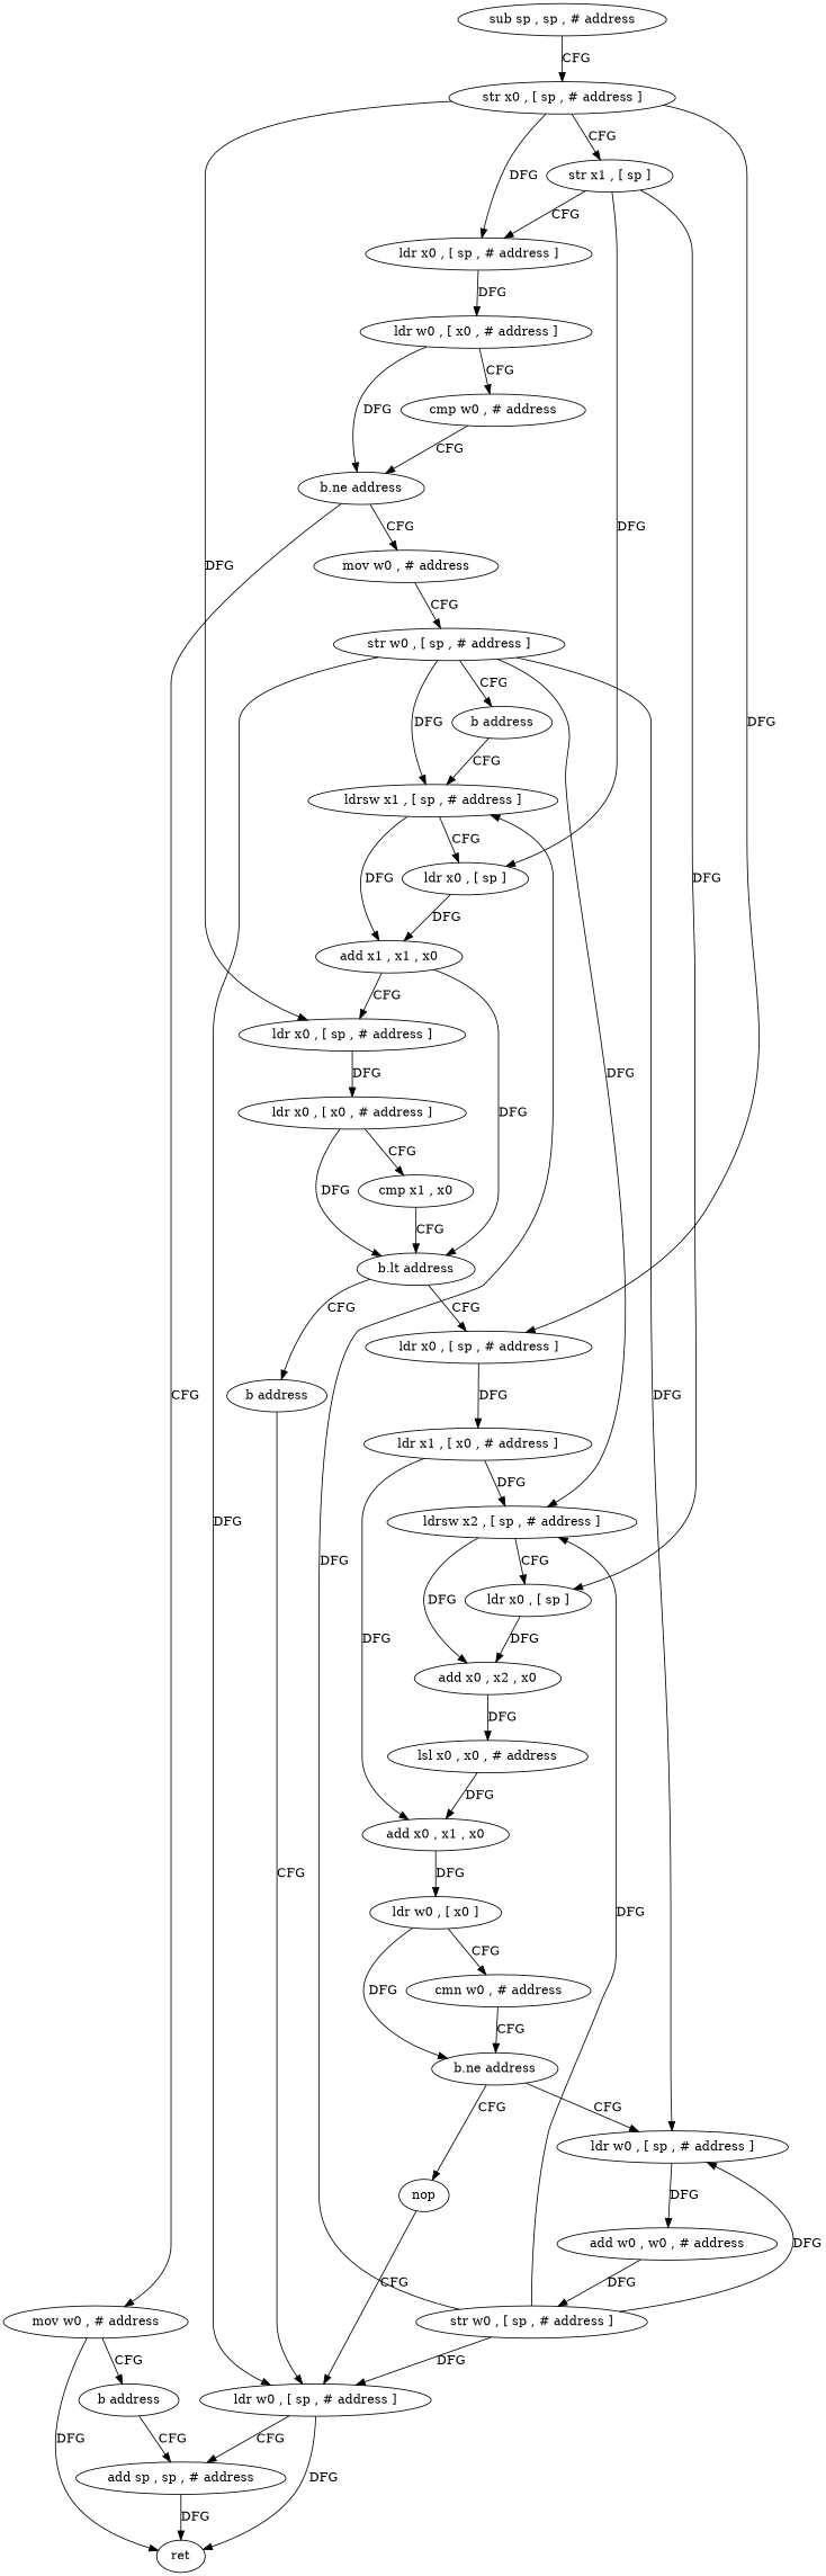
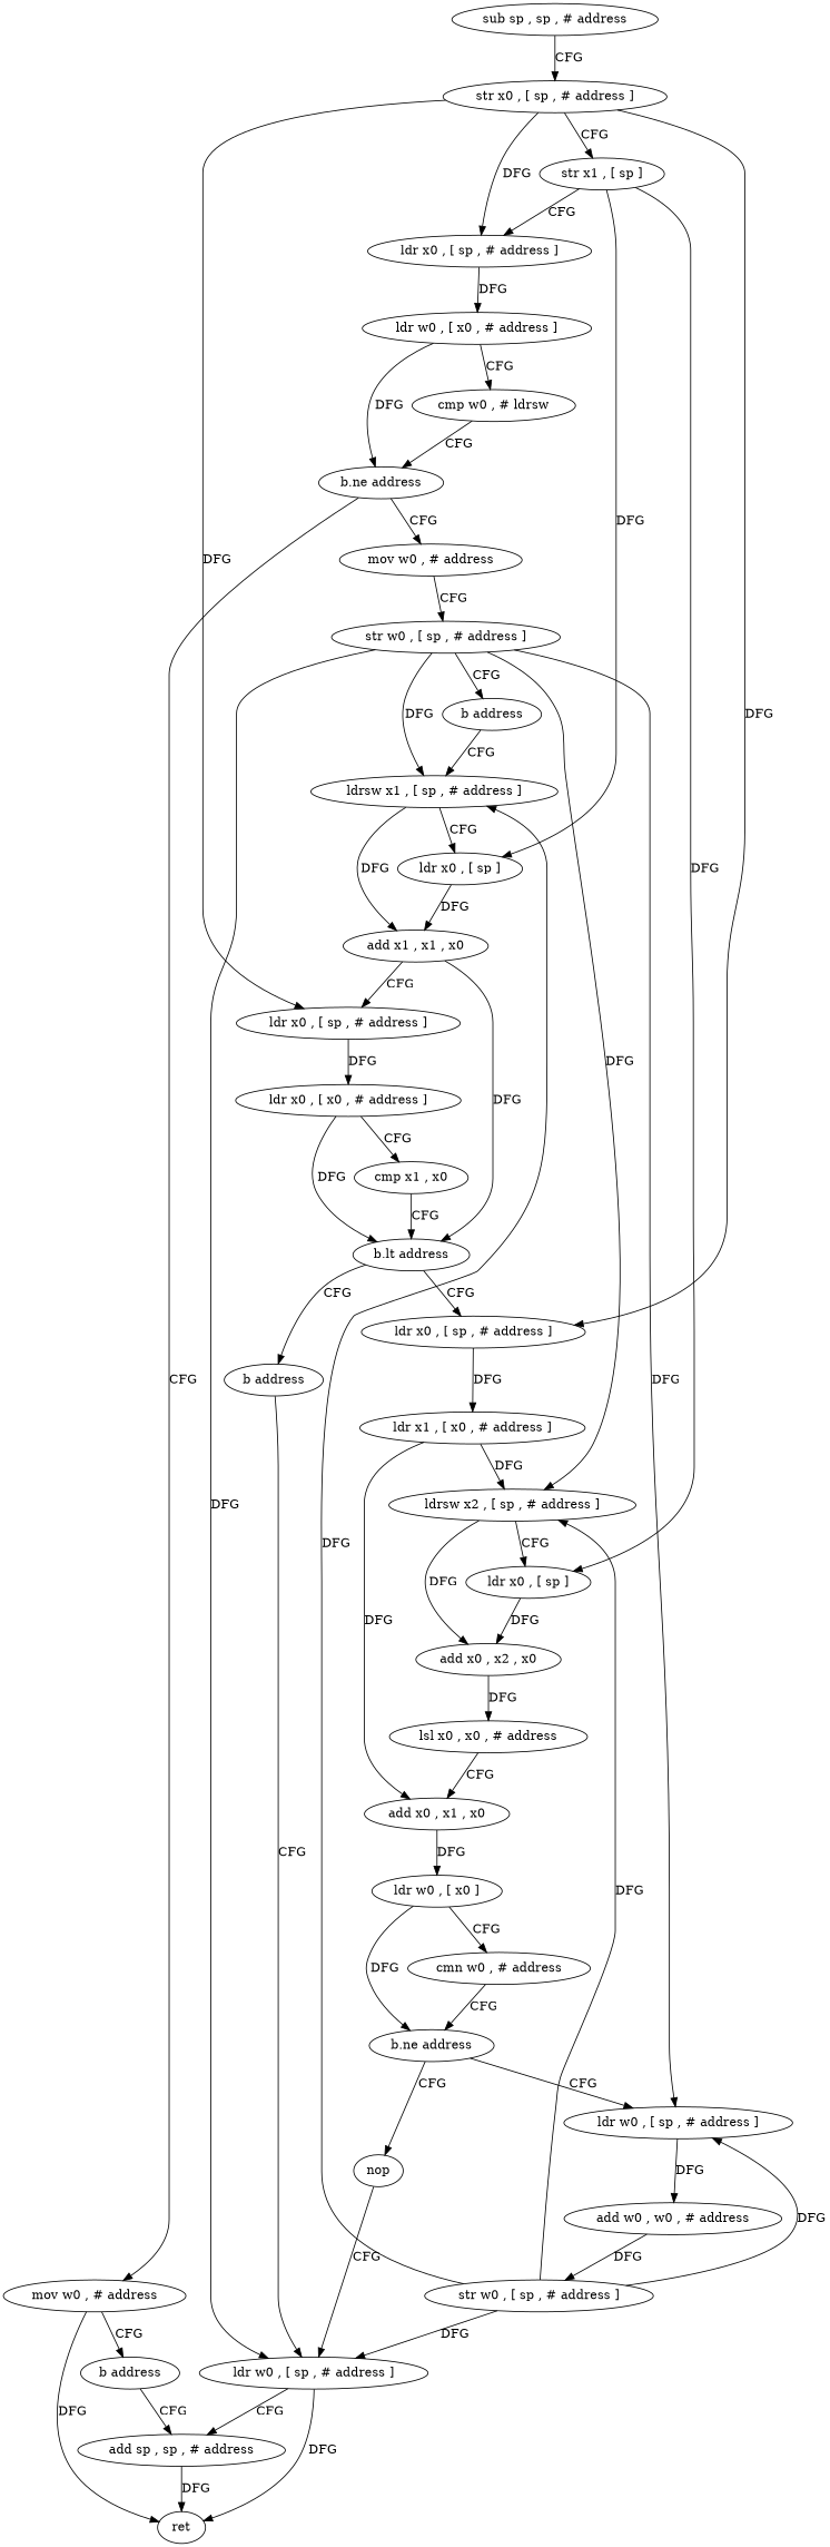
  digraph {
    n1 [label="sub sp , sp , # address"]
    n2 [label="str x0 , [ sp , # address ]"]
    n3 [label="str x1 , [ sp ]"]
    n4 [label="ldr x0 , [ sp , # address ]"]
    n5 [label="ldr x0 , [ sp , # address ]"]
    n6 [label="ldr x0 , [ sp , # address ]"]
    n7 [label="ldr x0 , [ sp ]"]
    n8 [label="ldr x0 , [ sp ]"]
    n9 [label="ldr w0 , [ x0 , # address ]"]
    n10 [label="ldr x0 , [ x0 , # address ]"]
    n11 [label="ldr x1 , [ x0 , # address ]"]
    n12 [label="add x1 , x1 , x0"]
    n13 [label="add x0 , x2 , x0"]
-   n14 [label="cmp w0 , # address"]
+   n14 [label="cmp w0 , # ldrsw"]
    n15 [label="b.ne address"]
    n16 [label="mov w0 , # address"]
    n17 [label="mov w0 , # address"]
    n18 [label="str w0 , [ sp , # address ]"]
    n19 [label="b address"]
    n20 [label=ret]
    n21 [label="b address"]
    n22 [label="ldrsw x1 , [ sp , # address ]"]
    n23 [label="ldrsw x2 , [ sp , # address ]"]
    n24 [label="ldr w0 , [ sp , # address ]"]
    n25 [label="ldr w0 , [ sp , # address ]"]
    n26 [label="add sp , sp , # address"]
    n27 [label="add w0 , w0 , # address"]
    n28 [label="b.lt address"]
    n29 [label="b address"]
    n30 [label="cmp x1 , x0"]
    n31 [label="add x0 , x1 , x0"]
    n32 [label="ldr w0 , [ x0 ]"]
    n33 [label="lsl x0 , x0 , # address"]
    n34 [label="cmn w0 , # address"]
    n35 [label="b.ne address"]
    n36 [label=nop]
    n37 [label="str w0 , [ sp , # address ]"]
    n1 -> n2 [label=CFG]
    n2 -> n3 [label=CFG]
    n2 -> n4 [label=DFG]
    n2 -> n5 [label=DFG]
    n2 -> n6 [label=DFG]
    n3 -> n4 [label=CFG]
    n3 -> n7 [label=DFG]
    n3 -> n8 [label=DFG]
    n4 -> n9 [label=DFG]
    n5 -> n10 [label=DFG]
    n6 -> n11 [label=DFG]
    n7 -> n12 [label=DFG]
    n8 -> n13 [label=DFG]
    n9 -> n14 [label=CFG]
    n9 -> n15 [label=DFG]
    n10 -> n28 [label=DFG]
    n10 -> n30 [label=CFG]
    n11 -> n23 [label=DFG]
    n11 -> n31 [label=DFG]
    n12 -> n5 [label=CFG]
    n12 -> n28 [label=DFG]
    n13 -> n33 [label=DFG]
    n14 -> n15 [label=CFG]
    n15 -> n16 [label=CFG]
    n15 -> n17 [label=CFG]
    n16 -> n18 [label=CFG]
    n17 -> n19 [label=CFG]
    n17 -> n20 [label=DFG]
    n18 -> n21 [label=CFG]
    n18 -> n22 [label=DFG]
    n18 -> n23 [label=DFG]
    n18 -> n24 [label=DFG]
    n18 -> n25 [label=DFG]
    n19 -> n26 [label=CFG]
    n21 -> n22 [label=CFG]
    n22 -> n7 [label=CFG]
    n22 -> n12 [label=DFG]
    n23 -> n8 [label=CFG]
    n23 -> n13 [label=DFG]
    n24 -> n27 [label=DFG]
    n25 -> n20 [label=DFG]
    n25 -> n26 [label=CFG]
    n26 -> n20 [label=DFG]
    n27 -> n37 [label=DFG]
    n28 -> n6 [label=CFG]
    n28 -> n29 [label=CFG]
    n29 -> n25 [label=CFG]
    n30 -> n28 [label=CFG]
    n31 -> n32 [label=DFG]
    n32 -> n34 [label=CFG]
    n32 -> n35 [label=DFG]
-   n33 -> n31 [label=DFG]
+   n33 -> n31 [label=CFG]
    n34 -> n35 [label=CFG]
    n35 -> n24 [label=CFG]
    n35 -> n36 [label=CFG]
    n36 -> n25 [label=CFG]
    n37 -> n22 [label=DFG]
    n37 -> n23 [label=DFG]
    n37 -> n24 [label=DFG]
    n37 -> n25 [label=DFG]
  }
